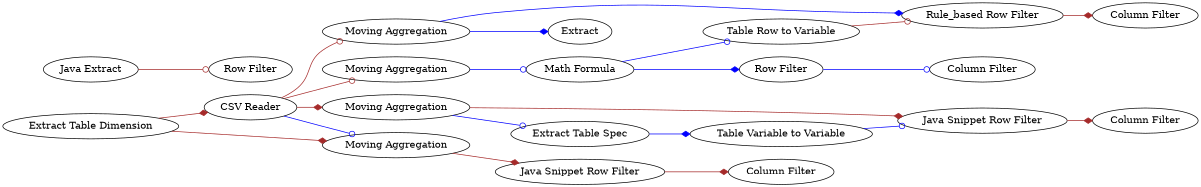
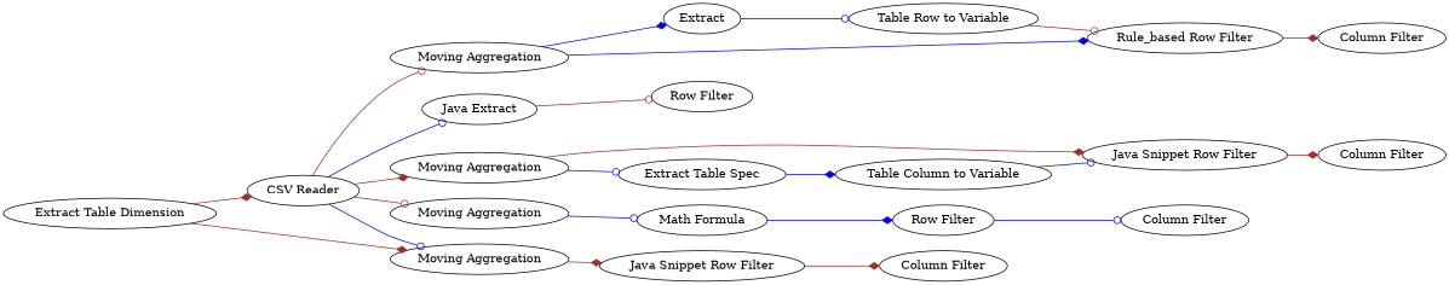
  digraph {
    rankdir=LR
    edge [arrowhead=diamond color=brown]
    n1 [label="Extract Table Spec"]
-   n2 [label="Table Variable to Variable"]
+   n2 [label="Table Column to Variable"]
    n3 [label="Java Snippet Row Filter"]
    n4 [label="Column Filter"]
    n5 [label="Java Extract"]
    n6 [label="Row Filter"]
    n7 [label="CSV Reader"]
    n8 [label="Moving Aggregation"]
    n9 [label="Moving Aggregation"]
    n10 [label="Moving Aggregation"]
    n11 [label="Moving Aggregation"]
    n12 [label="Math Formula"]
    n13 [label="Java Snippet Row Filter"]
    n14 [label="Rule_based Row Filter"]
    n15 [label=Extract]
    n16 [label="Extract Table Dimension"]
    n17 [label="Row Filter"]
    n18 [label="Column Filter"]
    n19 [label="Column Filter"]
    n20 [label="Column Filter"]
    n21 [label="Table Row to Variable"]
    n1 -> n2 [color=blue]
    n2 -> n3 [arrowhead=odot color=blue]
    n3 -> n4
    n5 -> n6 [arrowhead=odot]
+   n7 -> n5 [arrowhead=odot color=blue]
    n7 -> n8
    n7 -> n9 [arrowhead=odot]
    n7 -> n10 [arrowhead=odot color=blue]
    n7 -> n11 [arrowhead=odot]
    n8 -> n1 [arrowhead=odot color=blue]
    n8 -> n3
    n9 -> n12 [arrowhead=odot color=blue]
    n10 -> n13
    n11 -> n14 [color=blue]
    n11 -> n15 [color=blue]
    n12 -> n17 [color=blue]
    n13 -> n19
    n14 -> n20
-   n12 -> n21 [arrowhead=odot color=blue]
+   n15 -> n21 [arrowhead=odot color=blue]
    n16 -> n7
    n16 -> n10
    n17 -> n18 [arrowhead=odot color=blue]
    n21 -> n14 [arrowhead=odot]
  }
